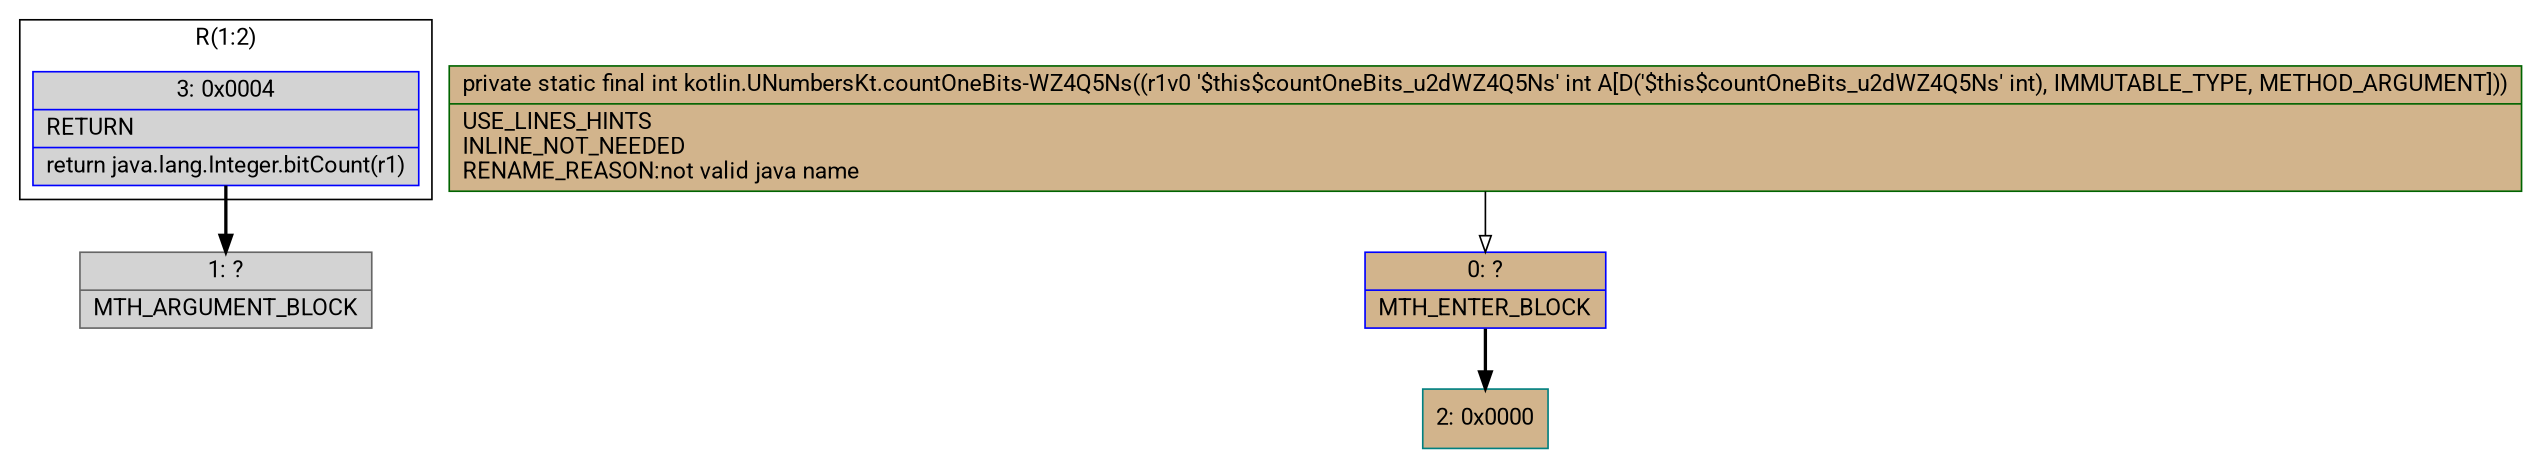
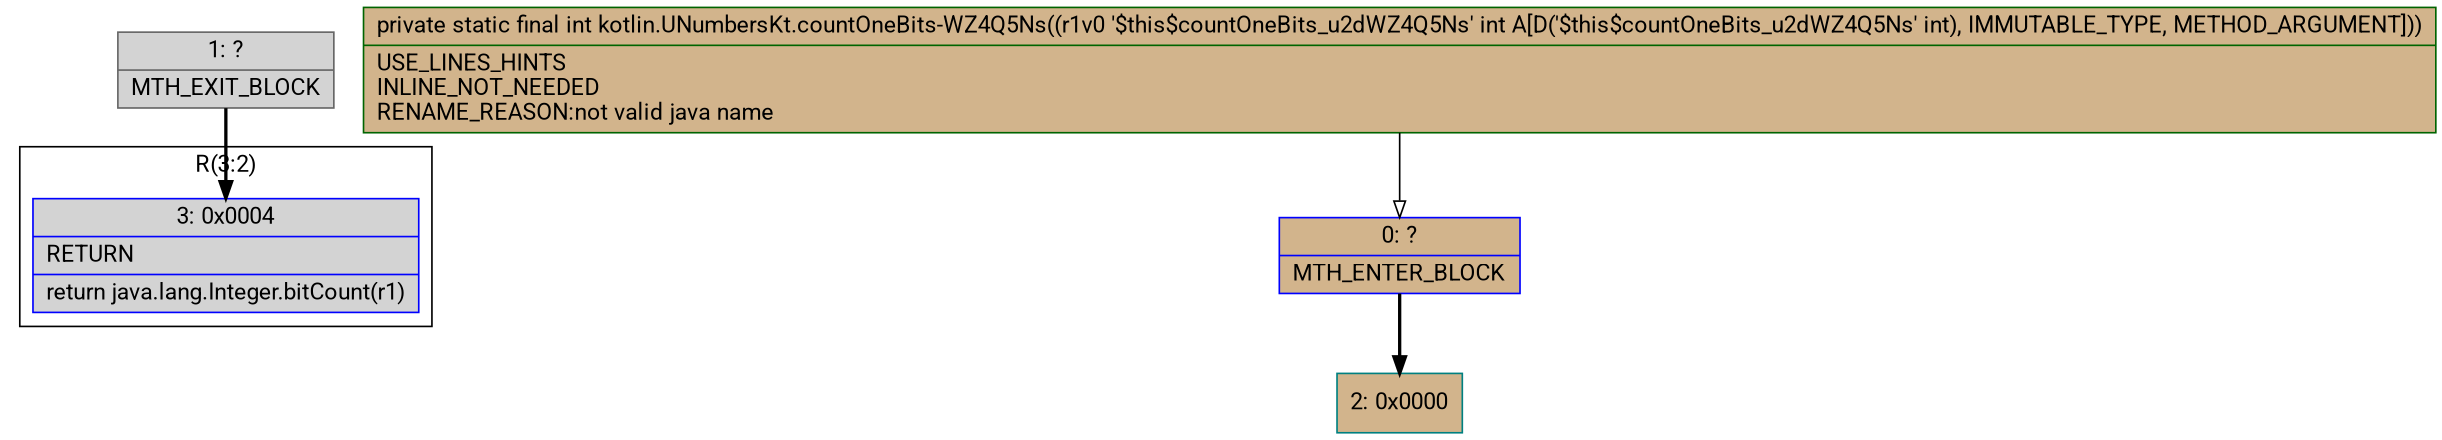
  digraph {
    fontname=Roboto
    node [color=blue fillcolor=tan fontname=Roboto shape=record style=filled]
    edge [arrowhead=normal fontname=Roboto style=bold]
    n1 [fillcolor=lightgrey label="{3\:\ 0x0004|RETURN\l|return java.lang.Integer.bitCount(r1)\l}"]
-   n2 [color=gray40 fillcolor=lightgrey label="{1\:\ ?|MTH_ARGUMENT_BLOCK\l}"]
+   n2 [color=gray40 fillcolor=lightgrey label="{1\:\ ?|MTH_EXIT_BLOCK\l}"]
    n3 [label="{0\:\ ?|MTH_ENTER_BLOCK\l}"]
    n4 [color=teal label="{2\:\ 0x0000}"]
    n5 [color=darkgreen label="{private static final int kotlin.UNumbersKt.countOneBits\-WZ4Q5Ns((r1v0 '$this$countOneBits_u2dWZ4Q5Ns' int A[D('$this$countOneBits_u2dWZ4Q5Ns' int), IMMUTABLE_TYPE, METHOD_ARGUMENT]))  | USE_LINES_HINTS\lINLINE_NOT_NEEDED\lRENAME_REASON:not valid java name\l}"]
    subgraph cluster_1 {
-     label="R(1:2)"
+     label="R(3:2)"
      n1
    }
-   n1 -> n2
+   n2 -> n1
    n3 -> n4
    n5 -> n3 [arrowhead=onormal style=solid]
  }
